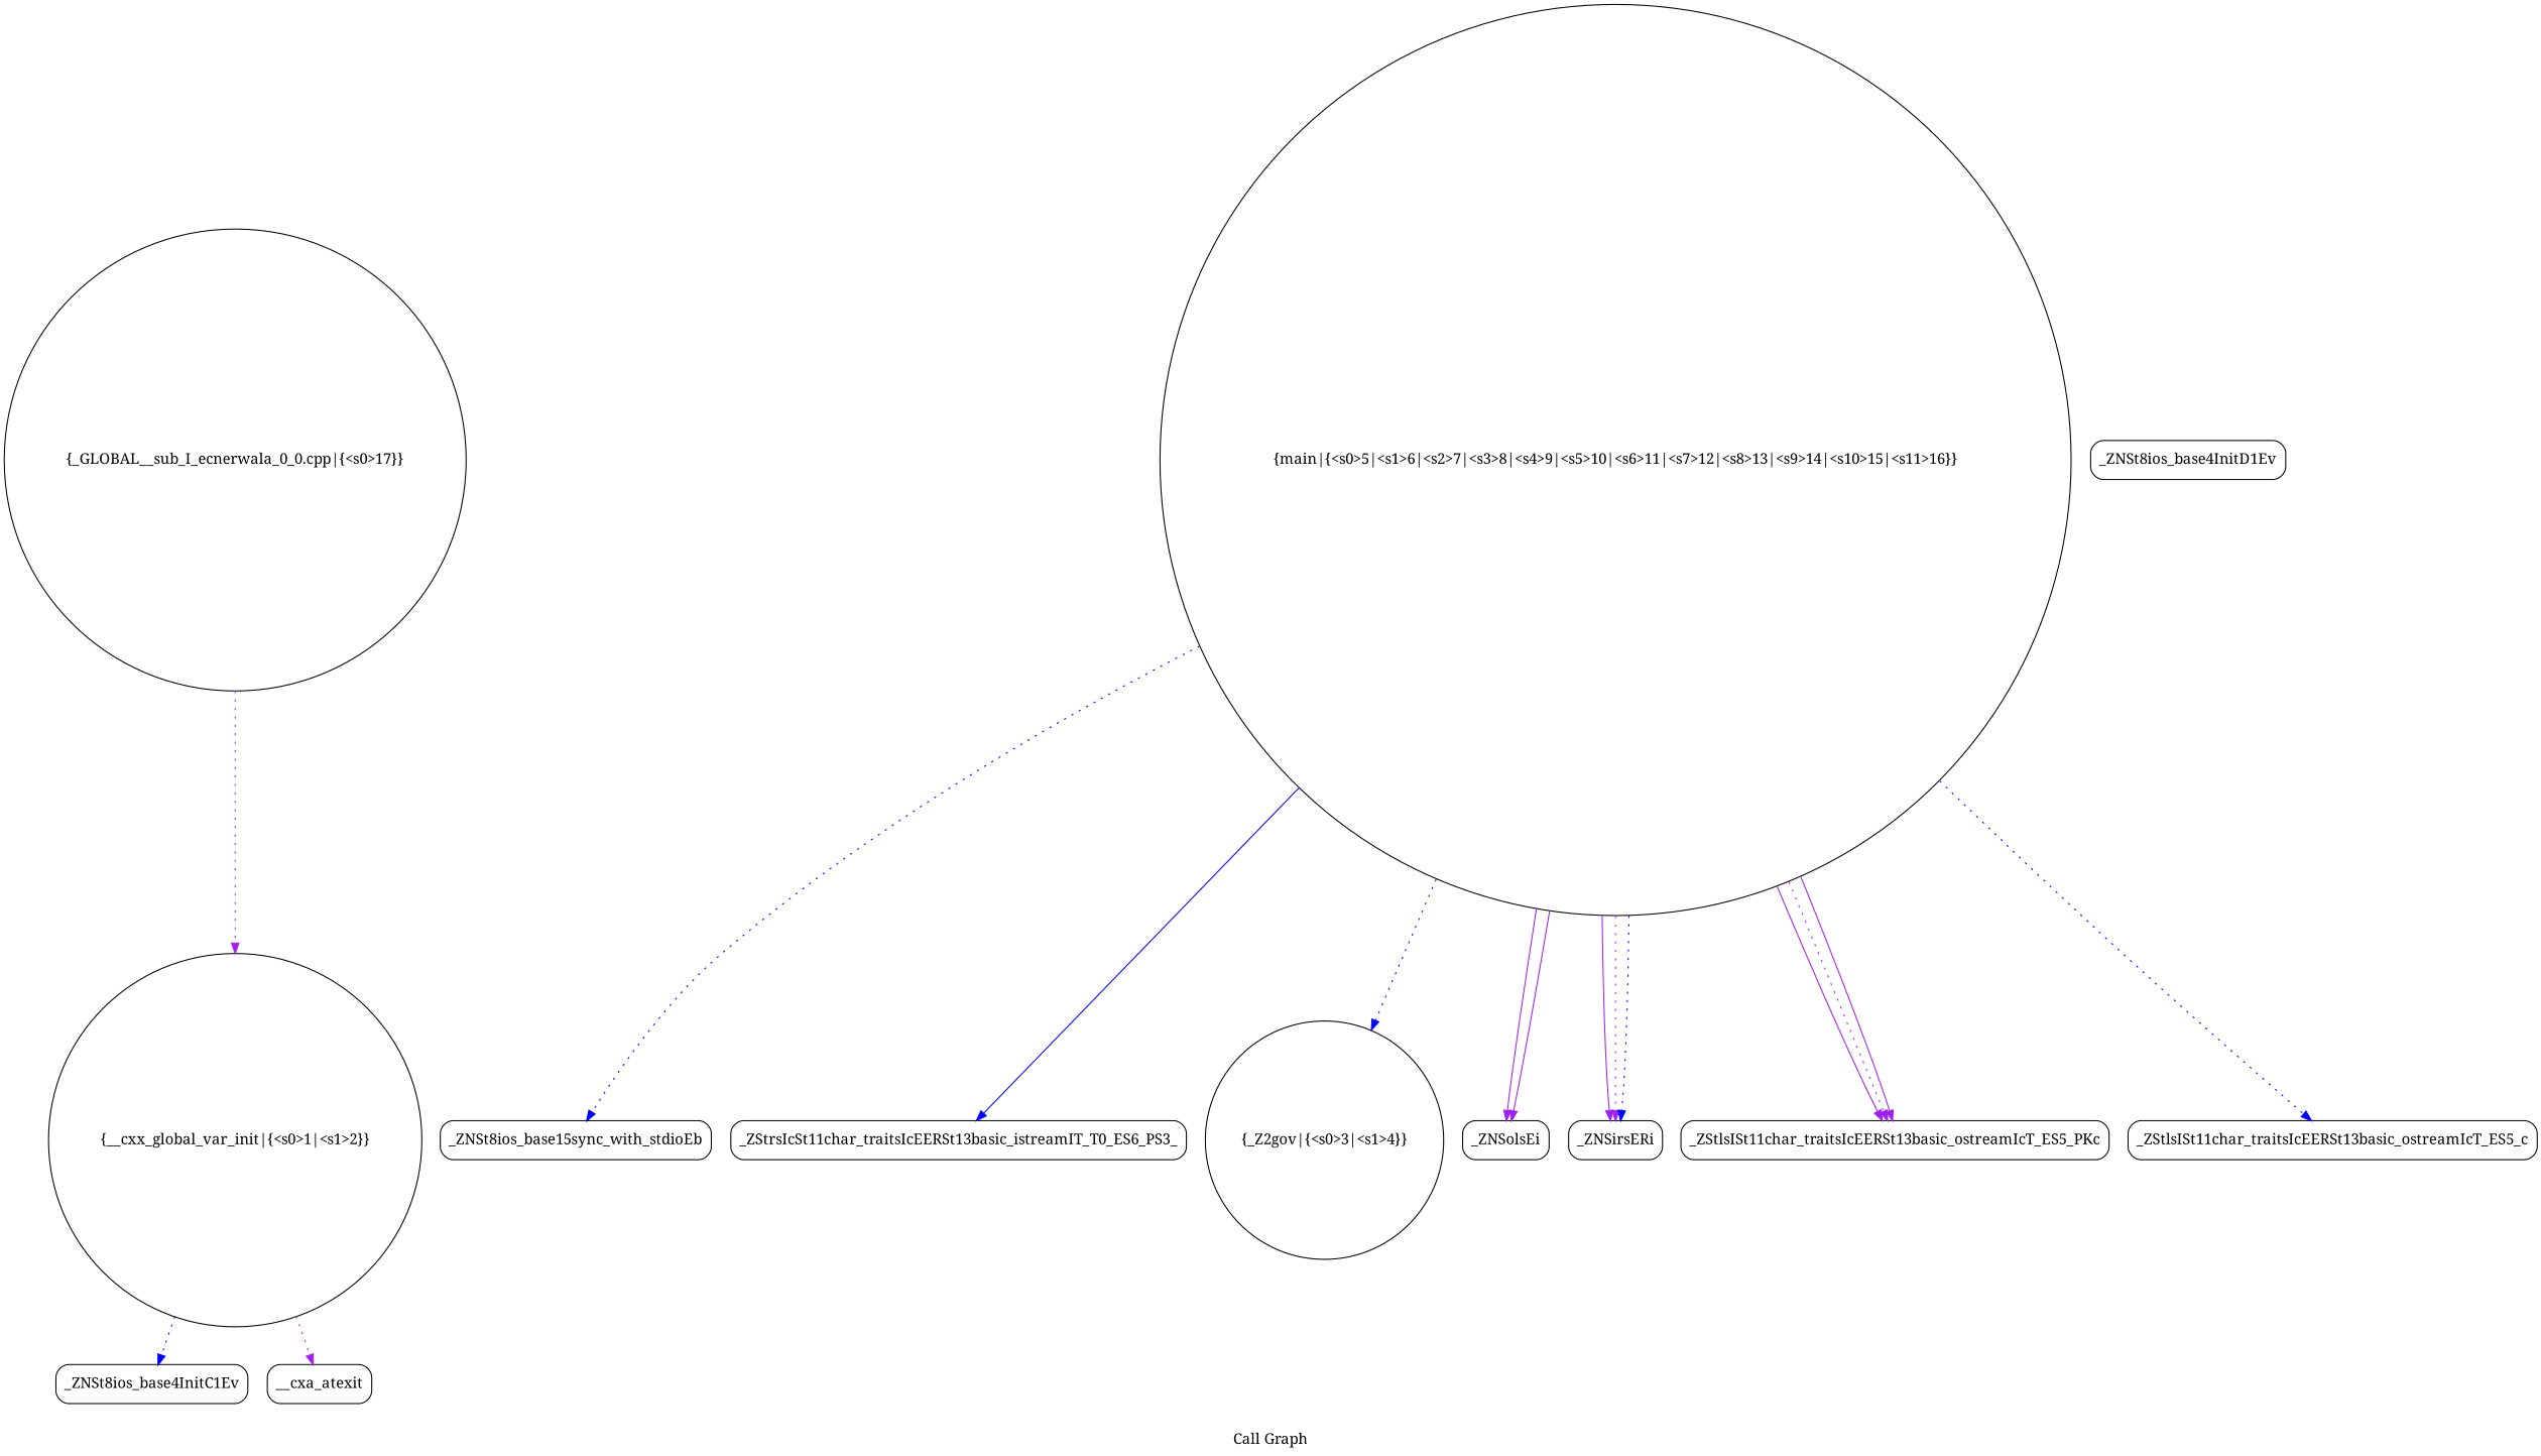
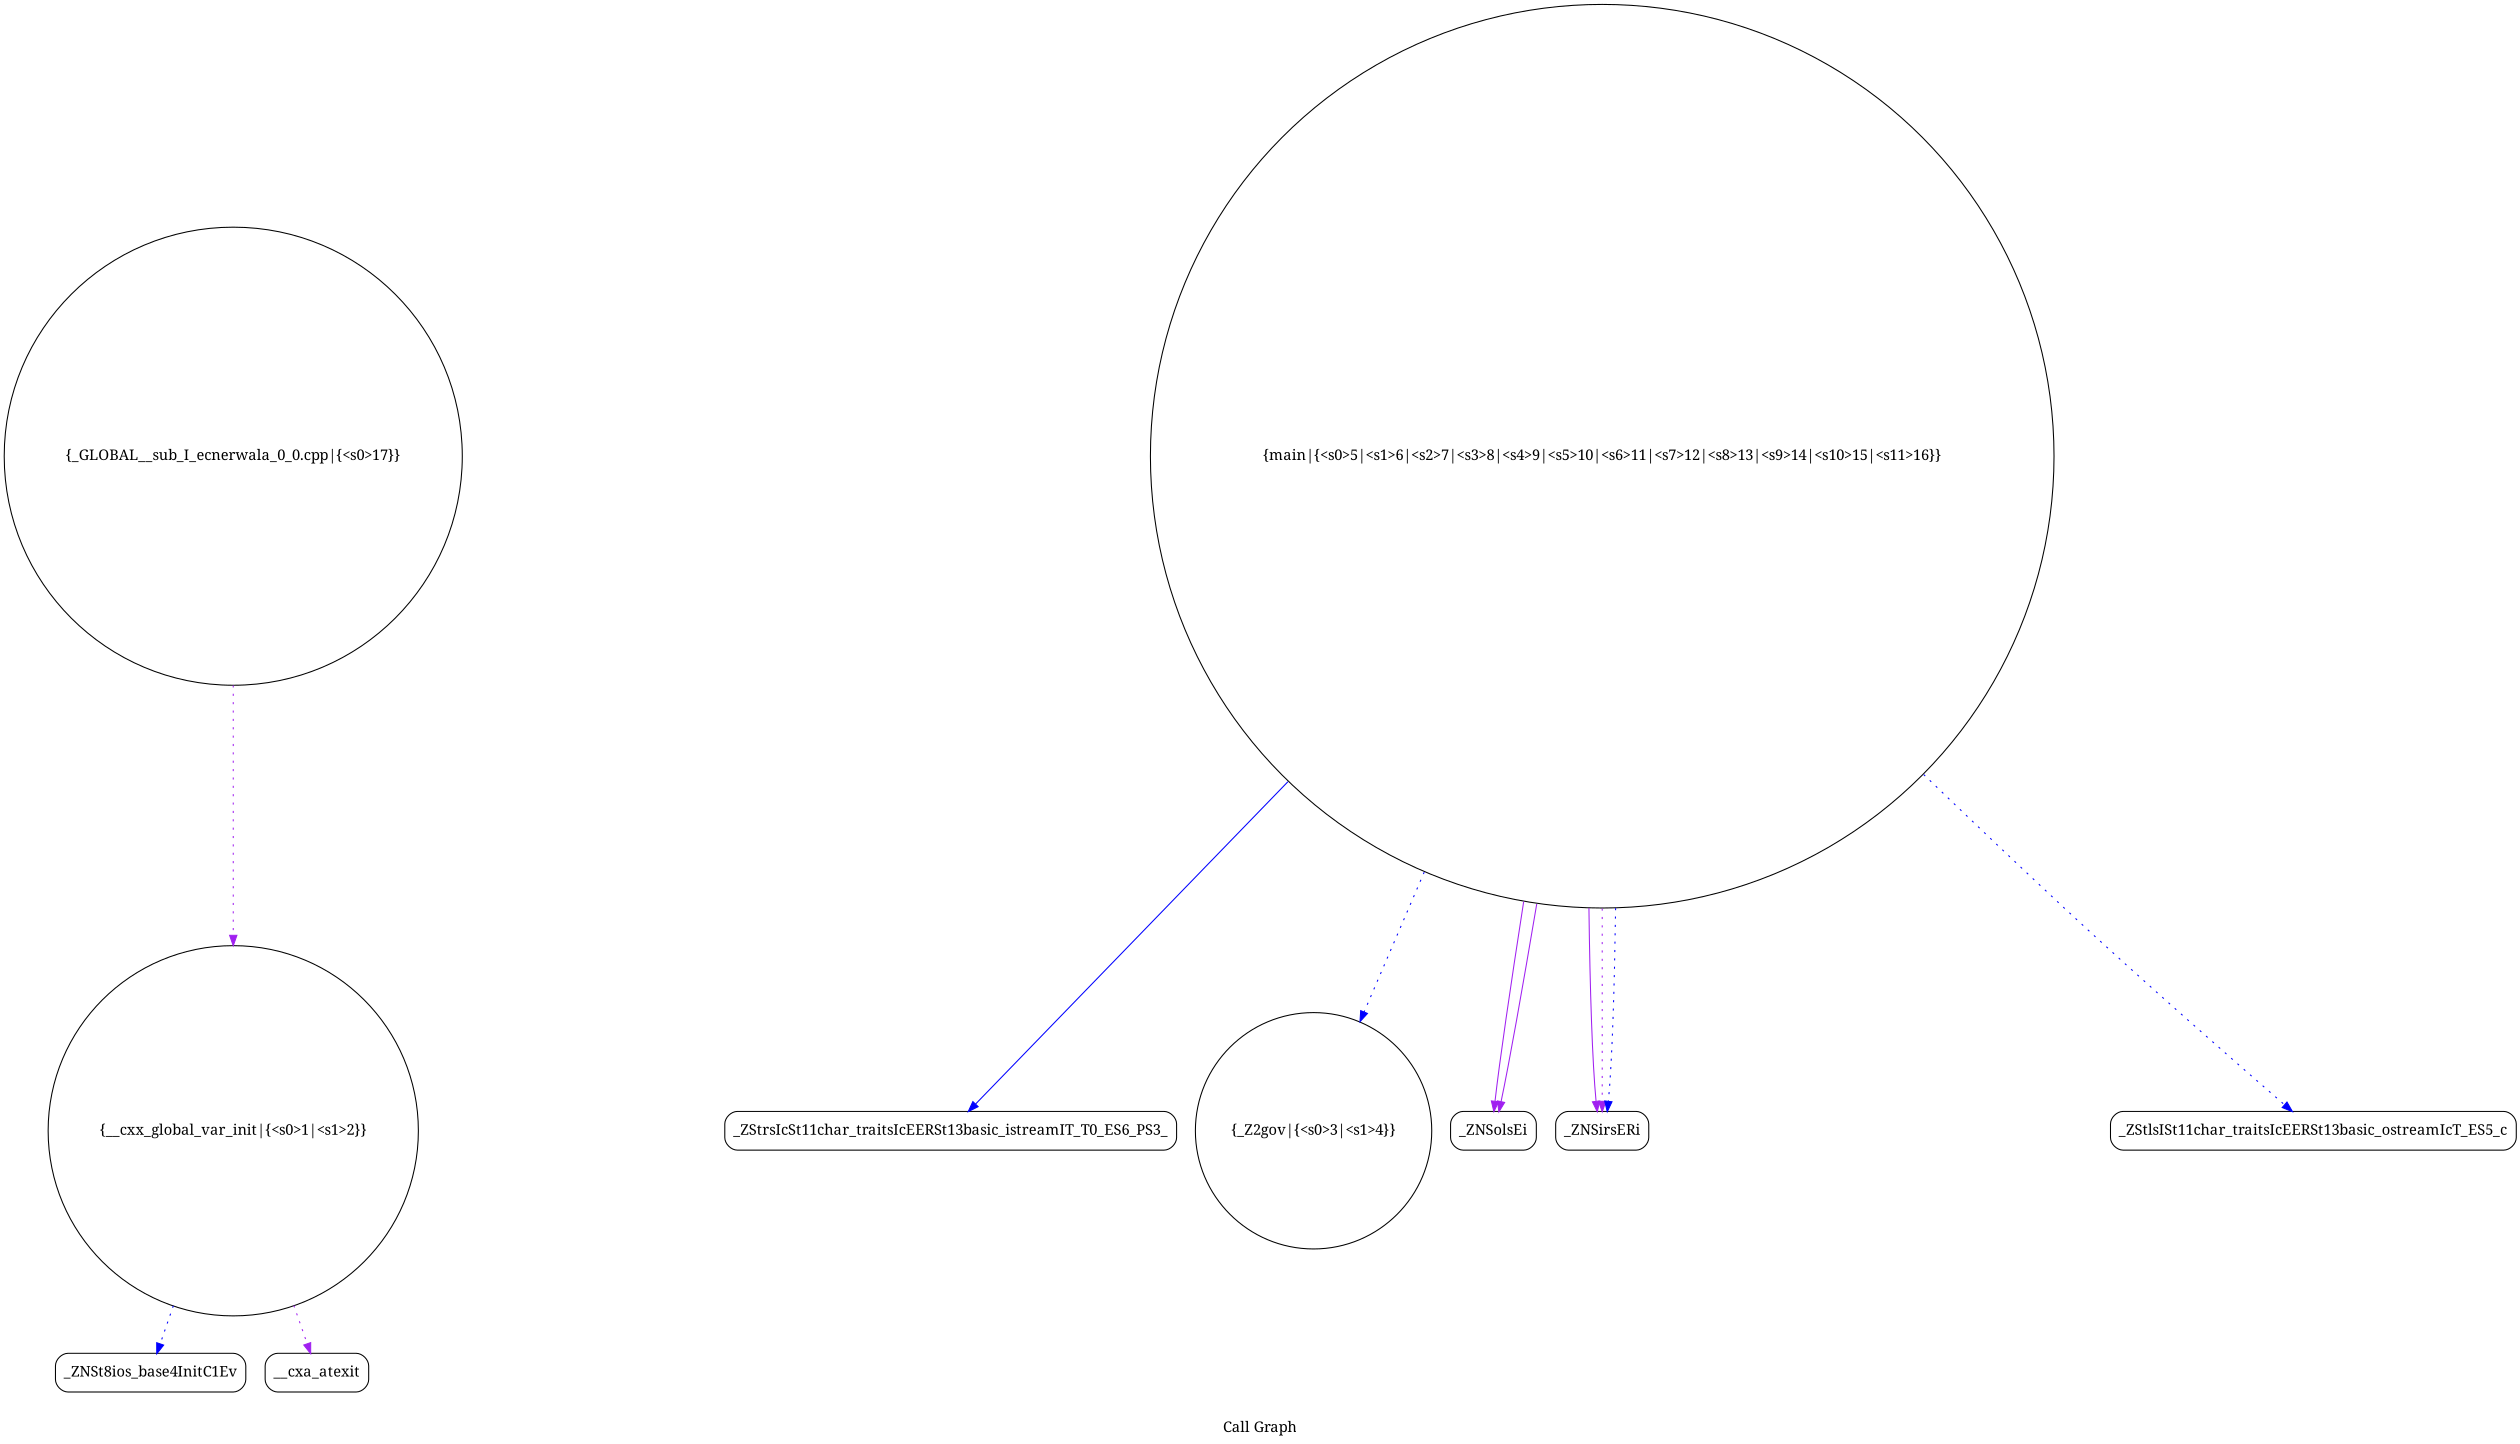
  digraph {
    fontname="Noto Serif"
    label="Call Graph"
    node [fontname="Noto Serif" shape=Mrecord]
    edge [color=purple fontname="Noto Serif" style=dotted tailport=s0]
    n1 [label="{__cxx_global_var_init|{<s0>1|<s1>2}}" shape=circle]
    n2 [label="{_ZNSt8ios_base4InitC1Ev}"]
    n3 [label="{__cxa_atexit}"]
-   n4 [label="{_ZNSt8ios_base15sync_with_stdioEb}"]
-   n5 [label="{_ZNSt8ios_base4InitD1Ev}"]
    n6 [label="{_ZStrsIcSt11char_traitsIcEERSt13basic_istreamIT_T0_ES6_PS3_}"]
    n7 [label="{_Z2gov|{<s0>3|<s1>4}}" shape=circle]
    n8 [label="{_ZNSolsEi}"]
    n9 [label="{main|{<s0>5|<s1>6|<s2>7|<s3>8|<s4>9|<s5>10|<s6>11|<s7>12|<s8>13|<s9>14|<s10>15|<s11>16}}" shape=circle]
    n10 [label="{_ZNSirsERi}"]
-   n11 [label="{_ZStlsISt11char_traitsIcEERSt13basic_ostreamIcT_ES5_PKc}"]
    n12 [label="{_ZStlsISt11char_traitsIcEERSt13basic_ostreamIcT_ES5_c}"]
    n13 [label="{_GLOBAL__sub_I_ecnerwala_0_0.cpp|{<s0>17}}" shape=circle]
    n1 -> n2 [color=blue]
    n1 -> n3 [tailport=s1]
-   n9 -> n4 [color=blue]
    n9 -> n6 [color=blue style=solid tailport=s4]
    n9 -> n7 [color=blue tailport=s5]
    n9 -> n8 [style=solid tailport=s7]
    n9 -> n8 [style=solid tailport=s10]
    n9 -> n10 [style=solid tailport=s1]
    n9 -> n10 [tailport=s2]
    n9 -> n10 [color=blue tailport=s3]
-   n9 -> n11 [style=solid tailport=s6]
-   n9 -> n11 [tailport=s8]
-   n9 -> n11 [style=solid tailport=s9]
    n9 -> n12 [color=blue tailport=s11]
    n13 -> n1
  }
